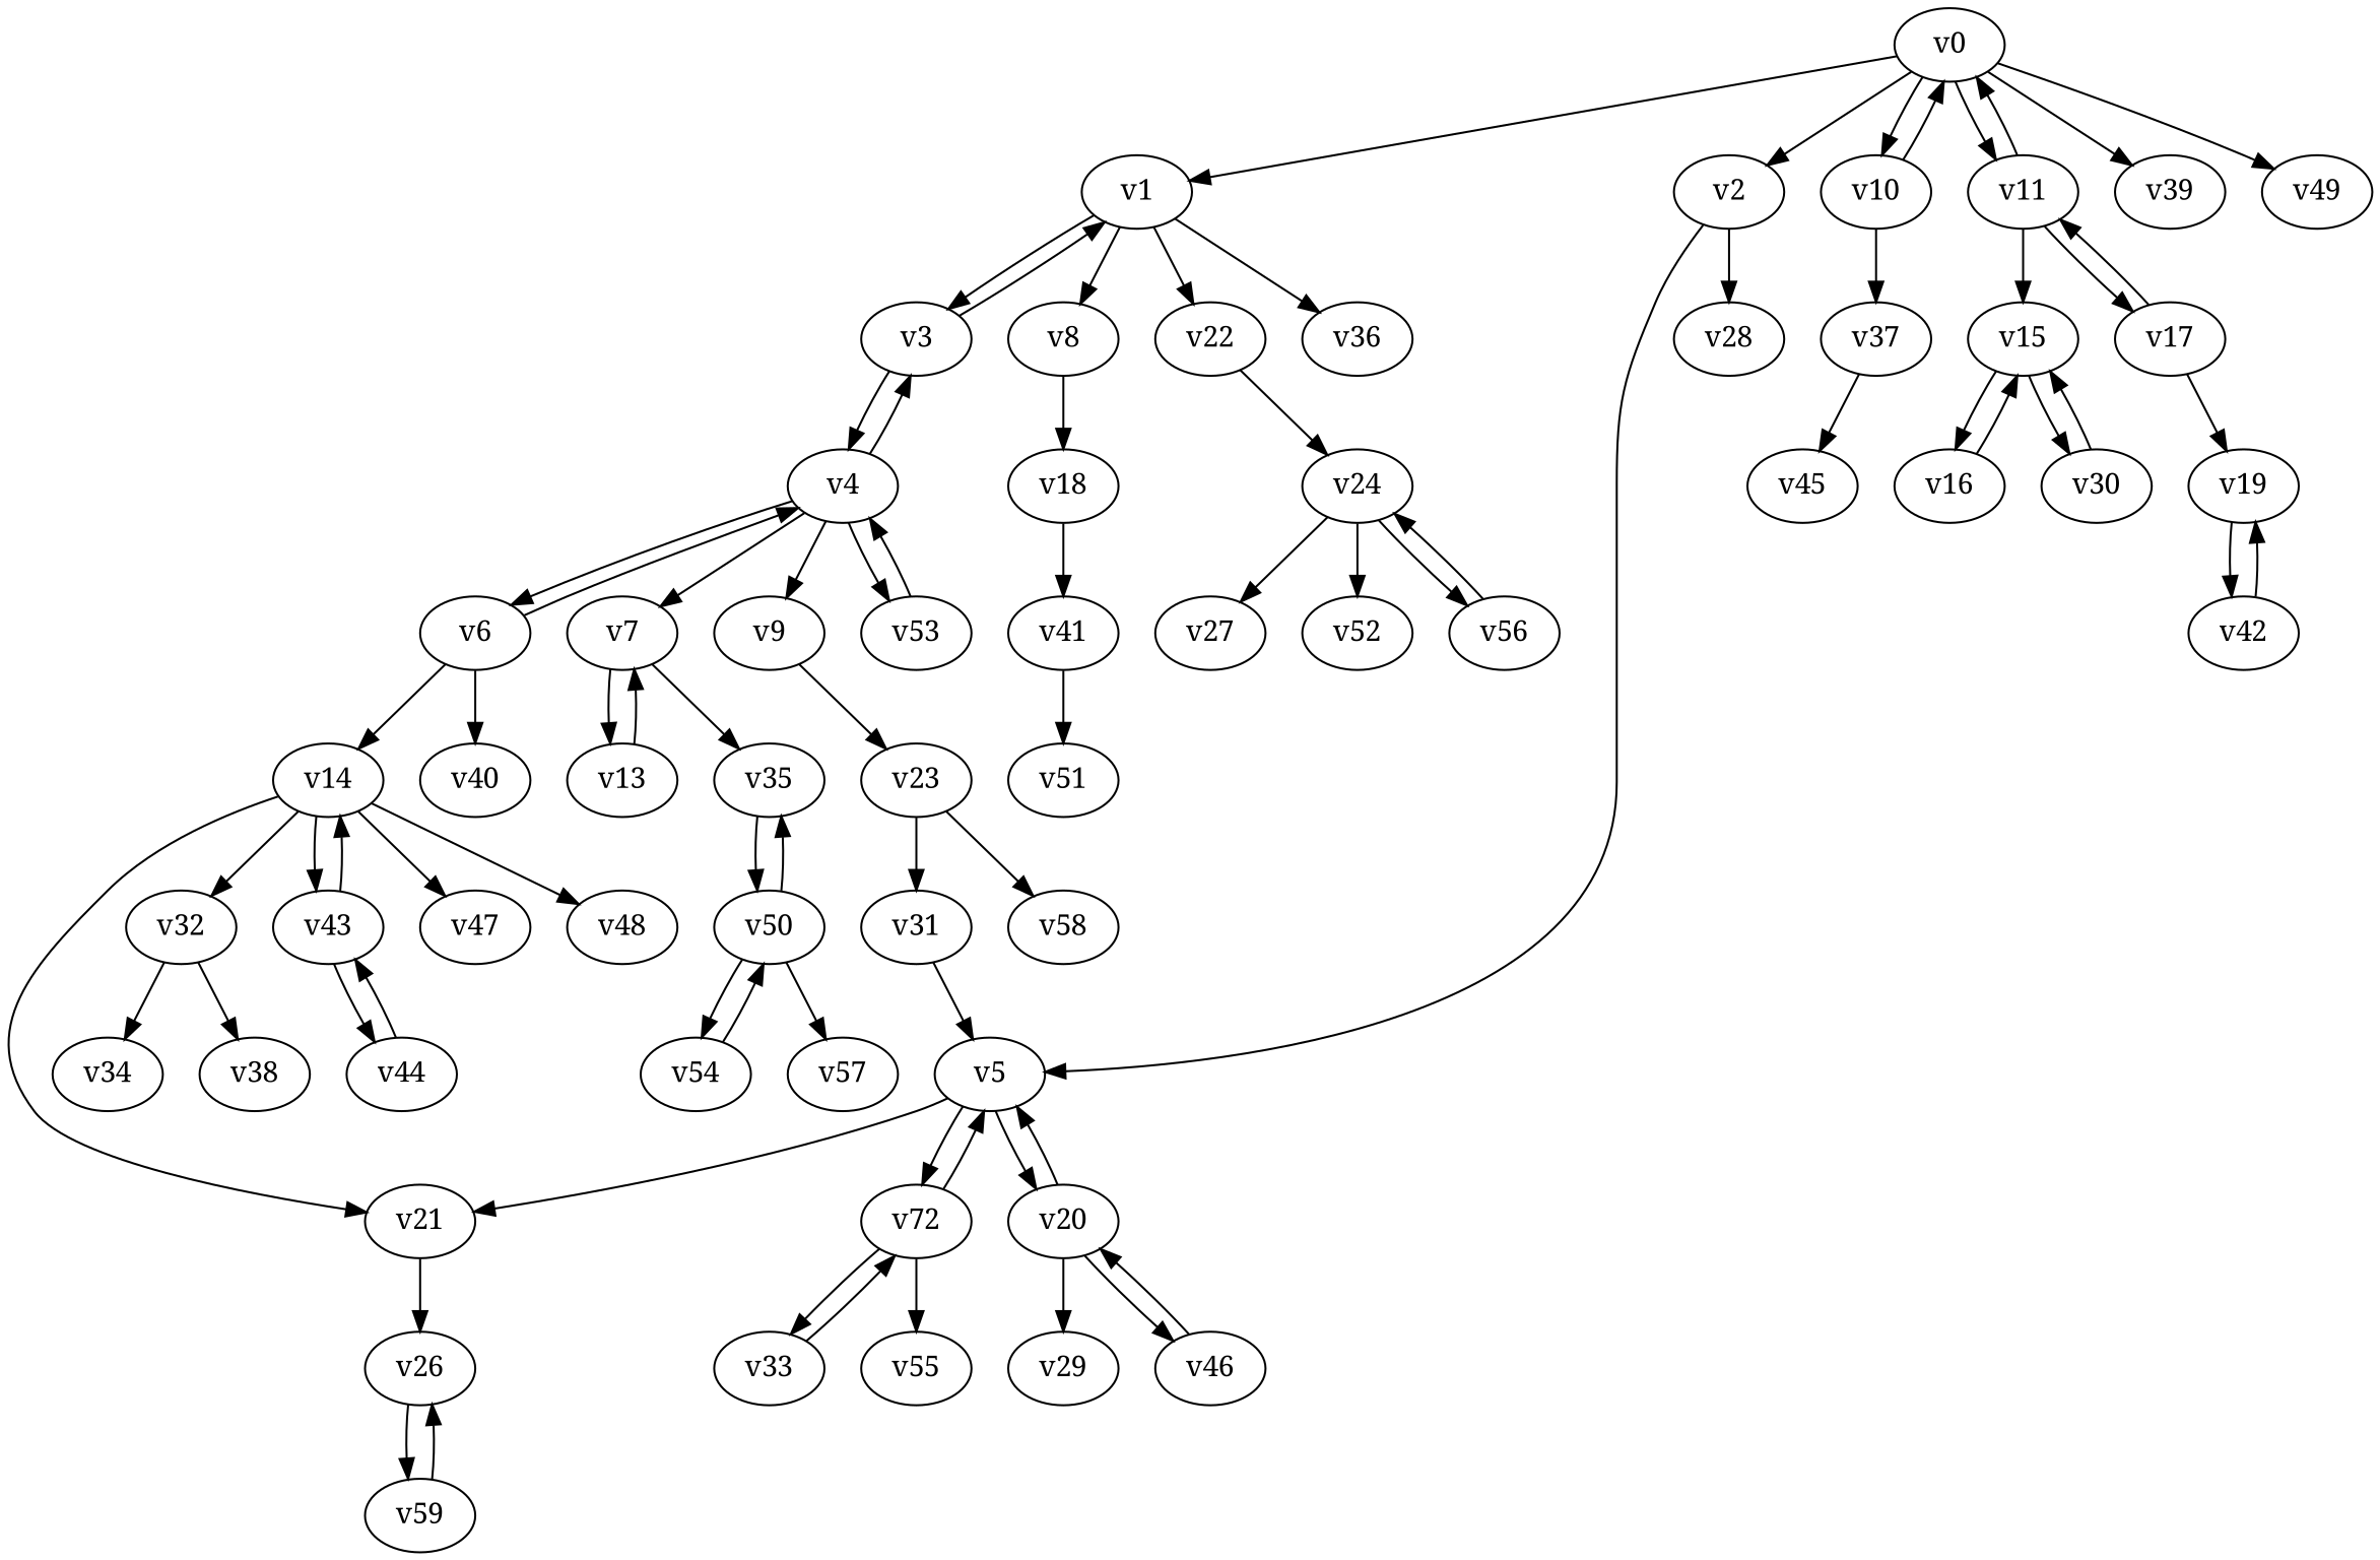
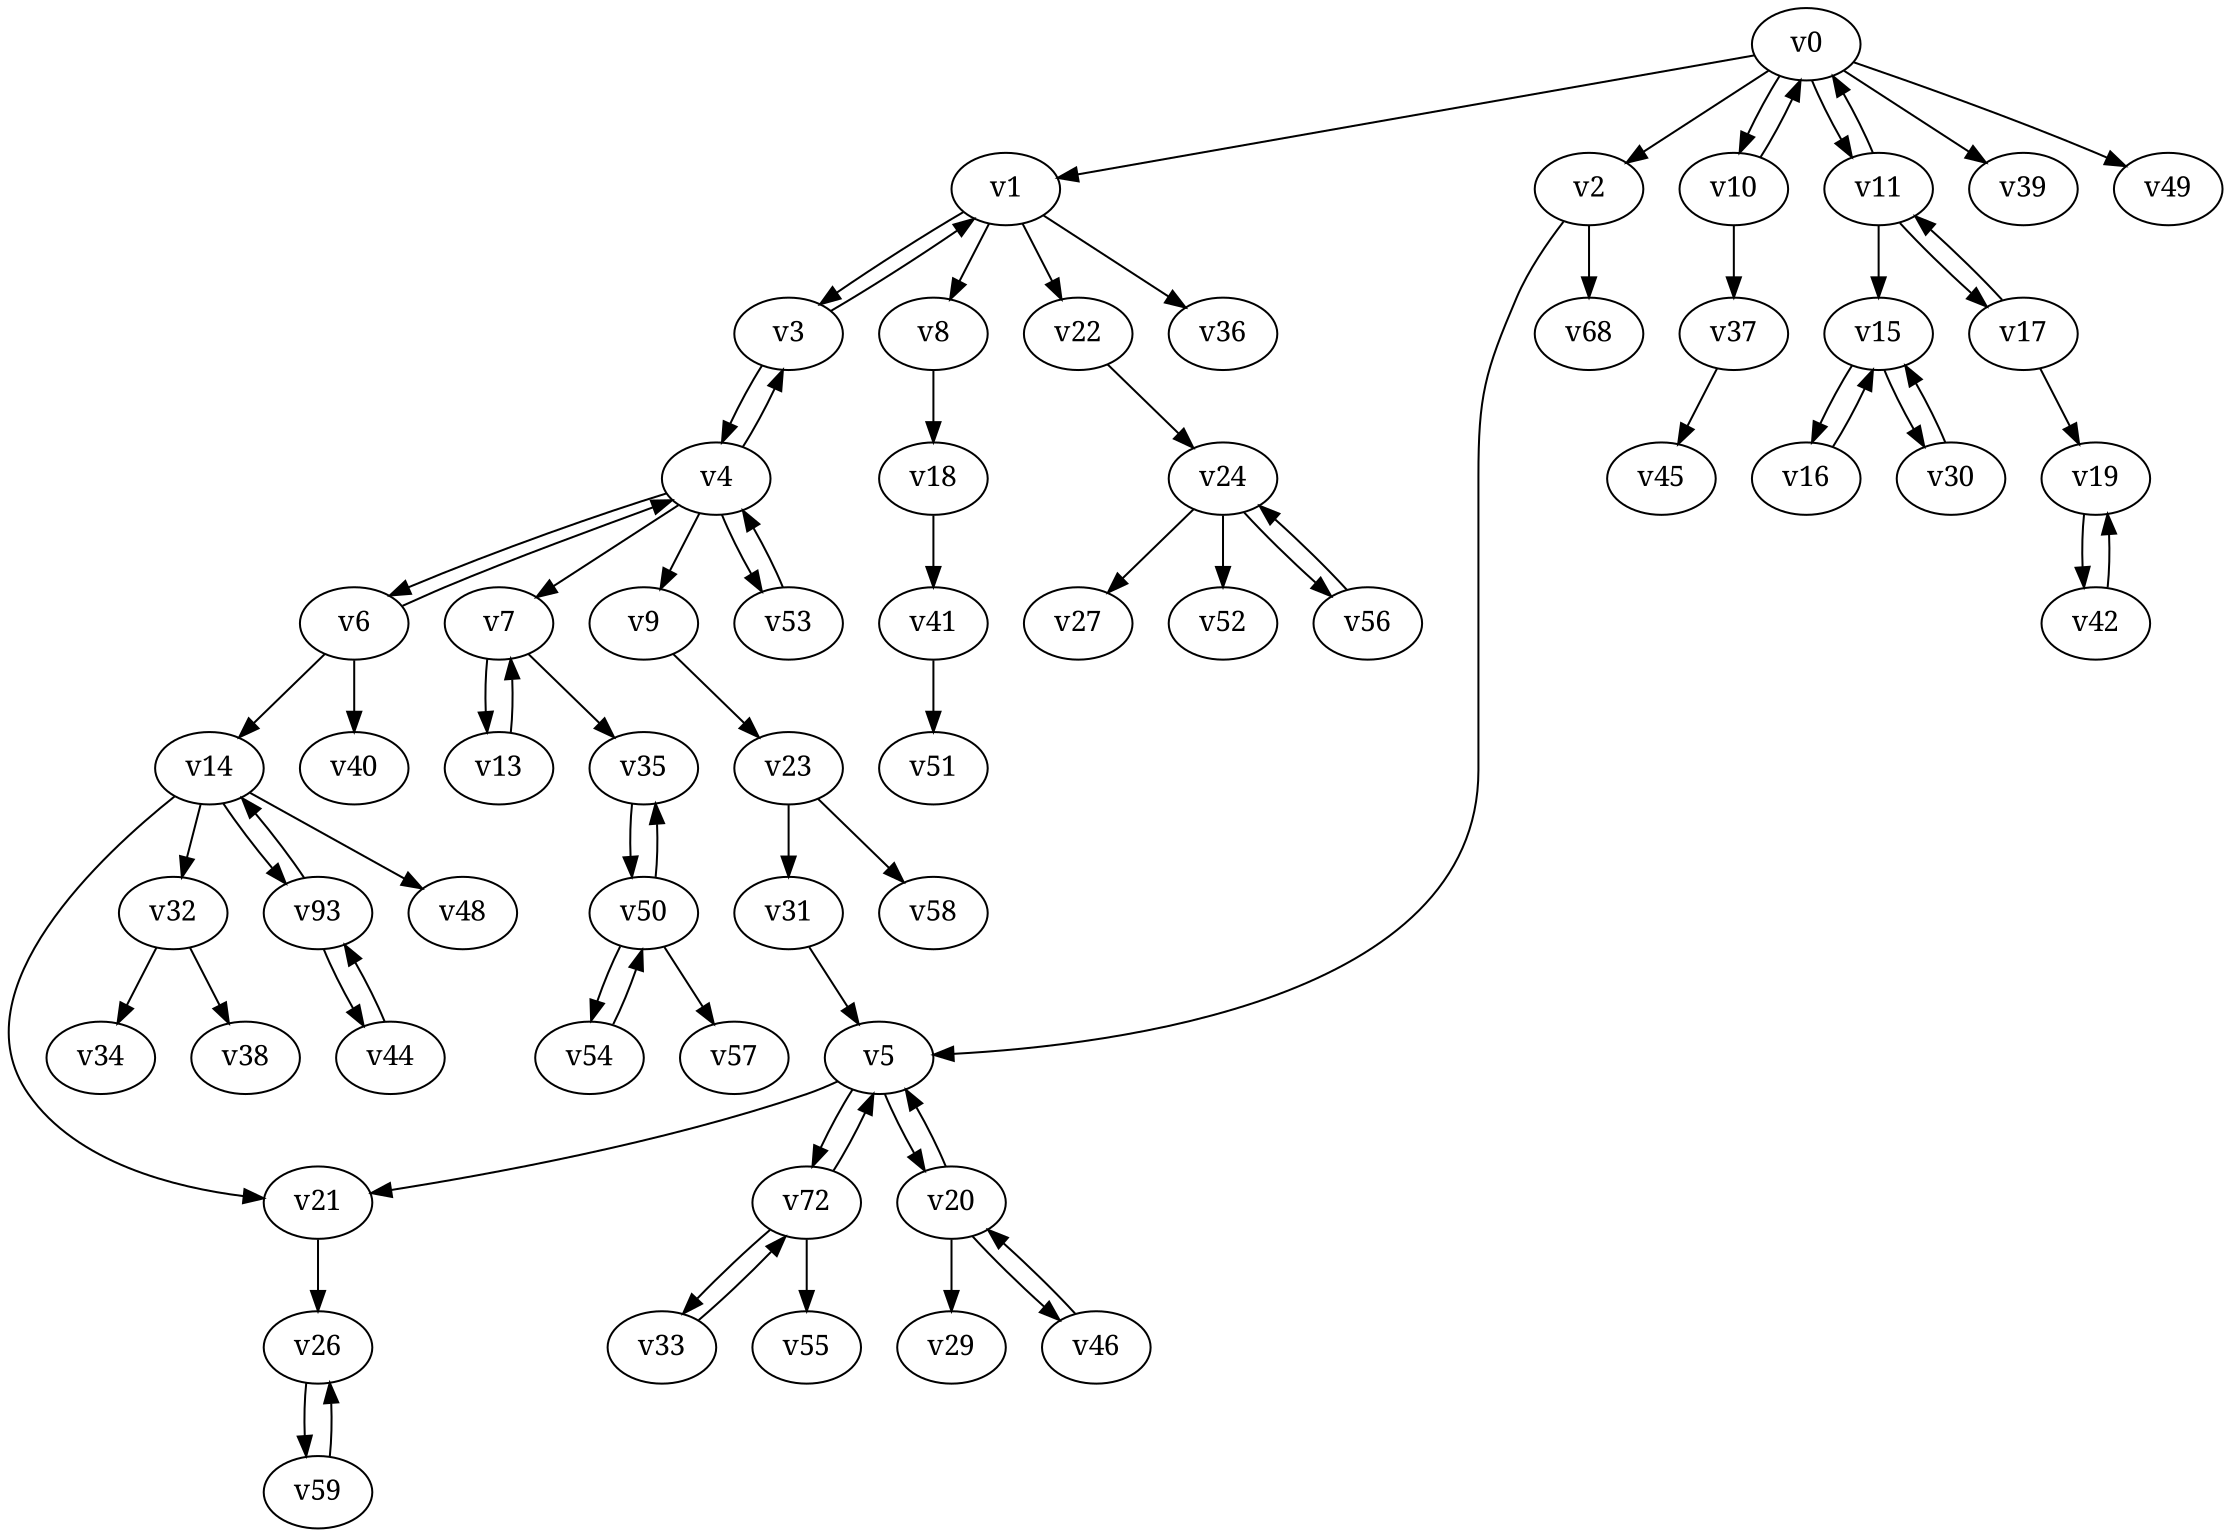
  digraph {
    fontname="Noto Serif"
    node [fontname="Noto Serif" player=0 weight=9]
    edge [fontname="Noto Serif"]
    v0 [weight=8]
    v1 [player=1 weight=15]
    v2 [weight=15]
    v10 [weight=7]
    v11 [player=1]
    v39 [player=1 weight=6]
    v49 [player=1 weight=12]
    v3 [player=1 weight=2]
    v8 [weight=12]
    v22 [weight=-1]
    v36 [weight=4]
    v5 [player=1 weight=0]
-   v28 [weight=3]
+   v28 [weight=3 label=v68]
    v37 [player=1 weight=0]
    v15 [player=1 weight=12]
    v17 [player=1 weight=1]
    v4 [weight=12]
    v18 [weight=5]
    v24
    n20 [label=v72]
    v20 [weight=7]
    v21 [player=1 weight=8]
    v6
    v7 [player=1 weight=13]
    v9 [player=1 weight=0]
    v53 [player=1 weight=12]
    v14 [weight=0]
    v40 [weight=10]
    v13 [player=1 weight=13]
    v35 [player=1 weight=-2]
    v23 [player=1 weight=14]
    v33 [player=1 weight=13]
    v55 [player=1 weight=8]
    v29 [player=1]
    v46 [weight=13]
    v26 [weight=4]
    v32 [weight=2]
-   v43 [player=1]
-   v47 [player=1]
+   v43 [player=1 label=v93]
    v48 [weight=6]
    v50 [weight=10]
    v41 [player=1 weight=11]
    v51 [player=1 weight=6]
    v31 [player=1 weight=5]
    v58 [weight=5]
    v45 [player=1 weight=6]
    v16 [weight=6]
    v30 [weight=14]
    v19 [player=1 weight=5]
    v34 [weight=7]
    v38 [weight=11]
    v44 [weight=3]
    v42 [weight=11]
    v59 [player=1 weight=0]
    v27 [player=1 weight=10]
    v52 [weight=12]
    v56 [weight=16]
    v54 [weight=5]
    v57 [player=1 weight=3]
    v0 -> v1
    v0 -> v2
    v0 -> v10
    v0 -> v11
    v0 -> v39
    v0 -> v49
    v1 -> v3
    v1 -> v8
    v1 -> v22
    v1 -> v36
    v2 -> v5
    v2 -> v28
    v10 -> v0
    v10 -> v37
    v11 -> v0
    v11 -> v15
    v11 -> v17
    v3 -> v1
    v3 -> v4
    v8 -> v18
    v22 -> v24
    v5 -> n20
    v5 -> v20
    v5 -> v21
    v37 -> v45
    v15 -> v16
    v15 -> v30
    v17 -> v11
    v17 -> v19
    v4 -> v3
    v4 -> v6
    v4 -> v7
    v4 -> v9
    v4 -> v53
    v18 -> v41
    v24 -> v27
    v24 -> v52
    v24 -> v56
    n20 -> v5
    n20 -> v33
    n20 -> v55
    v20 -> v5
    v20 -> v29
    v20 -> v46
    v21 -> v26
    v6 -> v4
    v6 -> v14
    v6 -> v40
    v7 -> v13
    v7 -> v35
    v9 -> v23
    v53 -> v4
    v14 -> v21
    v14 -> v32
    v14 -> v43
-   v14 -> v47
    v14 -> v48
    v13 -> v7
    v35 -> v50
    v23 -> v31
    v23 -> v58
    v33 -> n20
    v46 -> v20
    v26 -> v59
    v32 -> v34
    v32 -> v38
    v43 -> v14
    v43 -> v44
    v50 -> v35
    v50 -> v54
    v50 -> v57
    v41 -> v51
    v31 -> v5
    v16 -> v15
    v30 -> v15
    v19 -> v42
    v44 -> v43
    v42 -> v19
    v59 -> v26
    v56 -> v24
    v54 -> v50
  }
